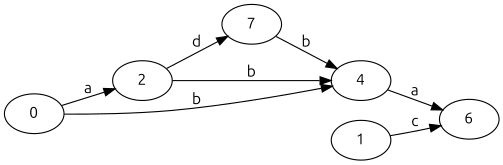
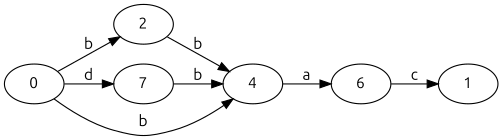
  strict digraph {
    fontname=Ubuntu
    rankdir=LR
    node [fontname=Ubuntu]
    edge [fontname=Ubuntu]
    0
    2
    7
    4
    1
    6
-   0 -> 2 [label=a]
-   2 -> 7 [label=d]
+   0 -> 2 [label=b]
+   0 -> 7 [label=d]
    0 -> 4 [label=b]
    2 -> 4 [label=b]
    7 -> 4 [label=b]
    4 -> 6 [label=a]
-   1 -> 6 [label=c]
+   6 -> 1 [label=c]
  }
